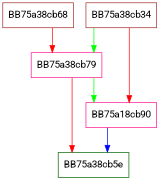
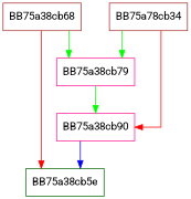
  digraph {
    fontname=Roboto
    splines=ortho
    node [color=deeppink fontname=Roboto shape=box]
    edge [color=red fontname=Roboto]
    BB75a38cb79
-   BB75a38cb34 [color=brown]
-   BB75a38cb90 [label=BB75a18cb90]
+   BB75a38cb34 [color=brown label=BB75a78cb34]
+   BB75a38cb90
    n4 [color=darkgreen label=BB75a38cb5e]
    BB75a38cb68 [color=brown]
    BB75a38cb79 -> BB75a38cb90 [color=green]
-   BB75a38cb79 -> n4
+   BB75a38cb68 -> n4
    BB75a38cb34 -> BB75a38cb79 [color=green]
    BB75a38cb34 -> BB75a38cb90
    BB75a38cb90 -> n4 [color=blue]
-   BB75a38cb68 -> BB75a38cb79
+   BB75a38cb68 -> BB75a38cb79 [color=green]
  }
